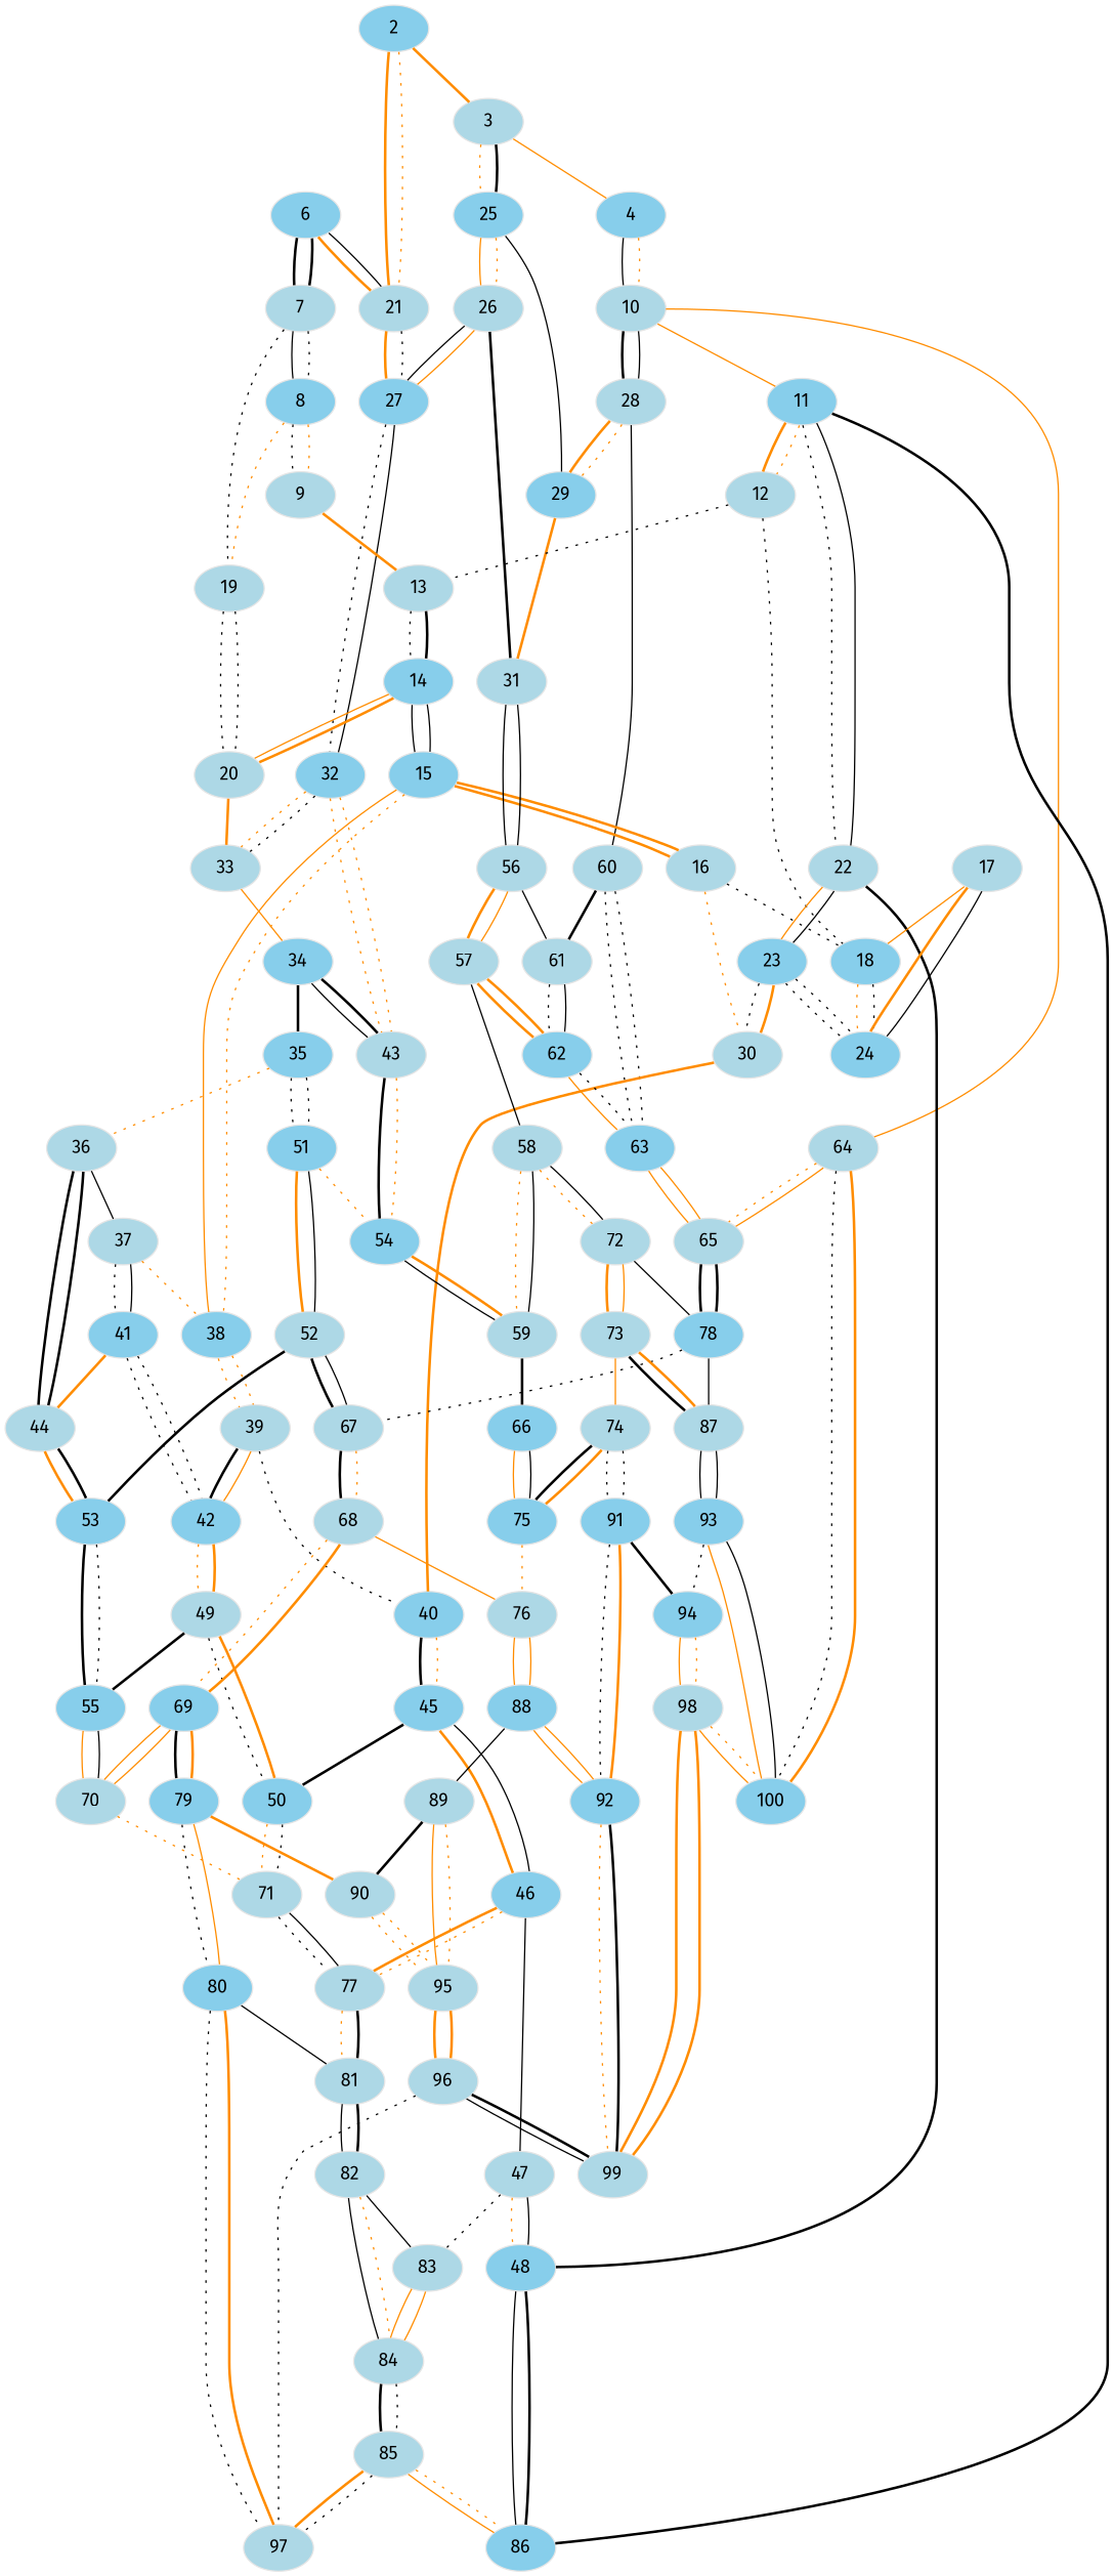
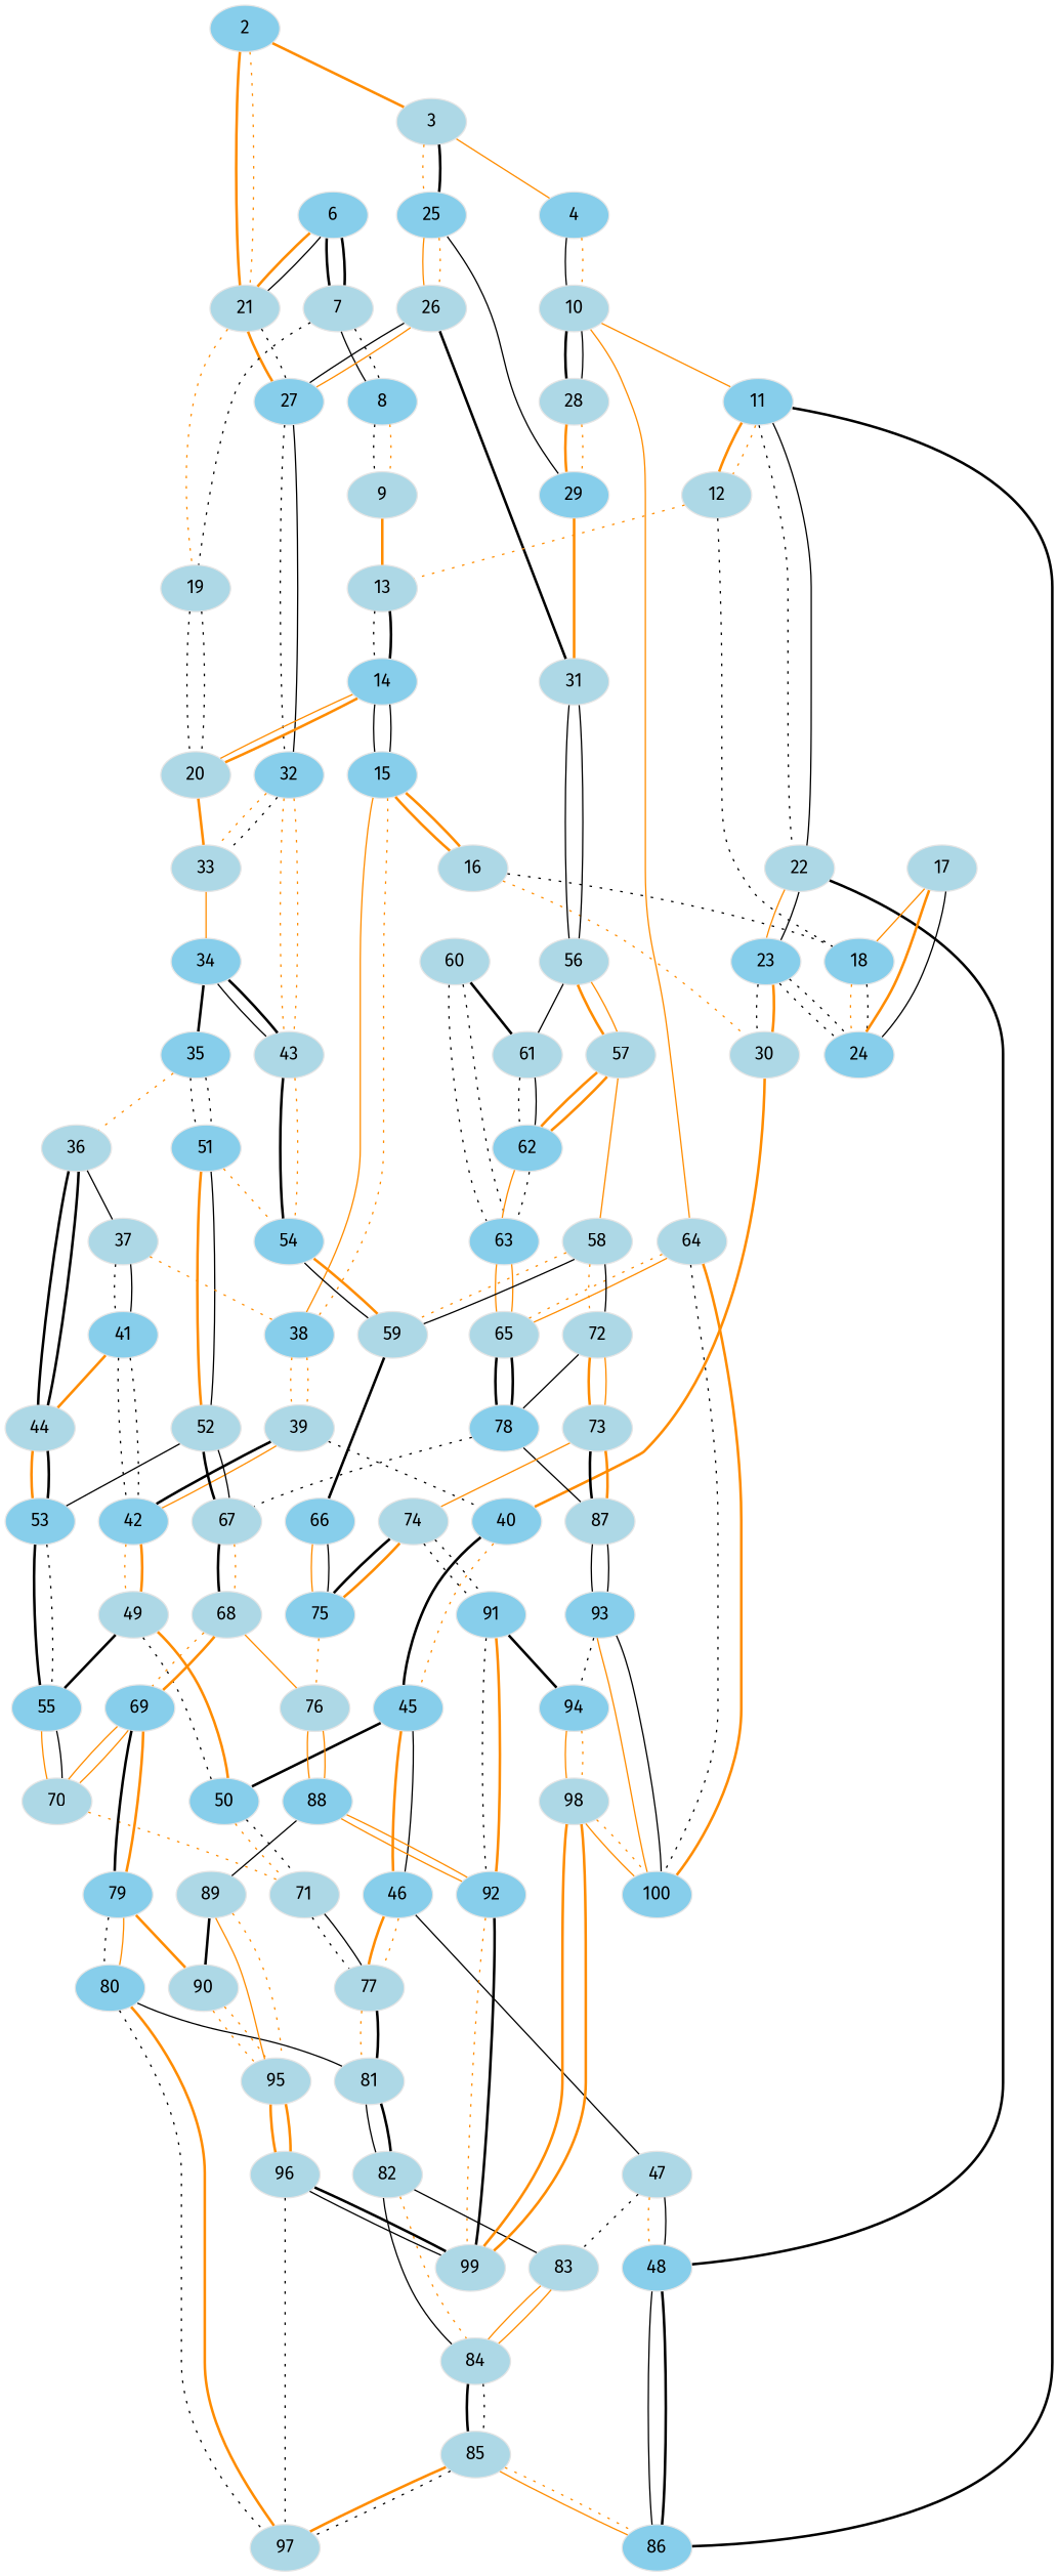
  graph {
    fontname="Fira Sans"
    node [color=gray90 fillcolor=lightblue fontname="Fira Sans" style=filled]
    edge [color=black fontname="Fira Sans" style=dotted]
    2 [fillcolor=skyblue]
    3
    21
    6 [fillcolor=skyblue]
    7
    4 [fillcolor=skyblue]
    25 [fillcolor=skyblue]
    27 [fillcolor=skyblue]
    10
    26
    29 [fillcolor=skyblue]
    11 [fillcolor=skyblue]
    28
    64
    9
    13
    8 [fillcolor=skyblue]
    19
    20
    14 [fillcolor=skyblue]
    12
    22
    86 [fillcolor=skyblue]
    60
    65
    100 [fillcolor=skyblue]
    18 [fillcolor=skyblue]
    23 [fillcolor=skyblue]
    48 [fillcolor=skyblue]
    24 [fillcolor=skyblue]
    15 [fillcolor=skyblue]
    16
    38 [fillcolor=skyblue]
    33
    30
    39
    17
    40 [fillcolor=skyblue]
    34 [fillcolor=skyblue]
    32 [fillcolor=skyblue]
    31
    56
    43
    61
    63 [fillcolor=skyblue]
    45 [fillcolor=skyblue]
    57
    54 [fillcolor=skyblue]
    35 [fillcolor=skyblue]
    36
    51 [fillcolor=skyblue]
    37
    44
    52
    41 [fillcolor=skyblue]
    53 [fillcolor=skyblue]
    42 [fillcolor=skyblue]
    49
    46 [fillcolor=skyblue]
    50 [fillcolor=skyblue]
    55 [fillcolor=skyblue]
    59
    47
    77
    71
    83
    81
    84
    70
    67
    68
    66 [fillcolor=skyblue]
    58
    62 [fillcolor=skyblue]
    72
    78 [fillcolor=skyblue]
    73
    75 [fillcolor=skyblue]
    87
    76
    69 [fillcolor=skyblue]
    79 [fillcolor=skyblue]
    88 [fillcolor=skyblue]
    80 [fillcolor=skyblue]
    90
    74
    91 [fillcolor=skyblue]
    93 [fillcolor=skyblue]
    92 [fillcolor=skyblue]
    94 [fillcolor=skyblue]
    89
    82
    97
    95
    85
    99
    96
    98
    2 -- 3 [color=darkorange style=bold]
    2 -- 21 [color=darkorange style=bold]
    2 -- 21 [color=darkorange]
    3 -- 4 [color=darkorange style=solid]
    3 -- 25 [color=darkorange]
    3 -- 25 [style=bold]
    21 -- 27 [color=darkorange style=bold]
    21 -- 27
    6 -- 21 [color=darkorange style=bold]
    6 -- 21 [style=solid]
    6 -- 7 [style=bold]
    6 -- 7 [style=bold]
    7 -- 8 [style=solid]
    7 -- 8
    7 -- 19
    4 -- 10 [style=solid]
    4 -- 10 [color=darkorange]
    25 -- 26 [color=darkorange style=solid]
    25 -- 26 [color=darkorange]
    25 -- 29 [style=solid]
    27 -- 32
    27 -- 32 [style=solid]
    10 -- 11 [color=darkorange style=solid]
    10 -- 28 [style=bold]
    10 -- 28 [style=solid]
    10 -- 64 [color=darkorange style=solid]
    26 -- 27 [style=solid]
    26 -- 27 [color=darkorange style=solid]
    26 -- 31 [style=bold]
    29 -- 31 [color=darkorange style=bold]
    11 -- 12 [color=darkorange style=bold]
    11 -- 12 [color=darkorange]
    11 -- 22
    11 -- 22 [style=solid]
    11 -- 86 [style=bold]
    28 -- 29 [color=darkorange style=bold]
    28 -- 29 [color=darkorange]
-   28 -- 60 [style=solid]
    64 -- 65 [color=darkorange]
    64 -- 65 [color=darkorange style=solid]
    64 -- 100
    64 -- 100 [color=darkorange style=bold]
    9 -- 13 [color=darkorange style=bold]
    13 -- 14
    13 -- 14 [style=bold]
    8 -- 9
    8 -- 9 [color=darkorange]
-   8 -- 19 [color=darkorange]
+   21 -- 19 [color=darkorange]
    19 -- 20
    19 -- 20
    20 -- 33 [color=darkorange style=bold]
    14 -- 20 [color=darkorange style=solid]
    14 -- 20 [color=darkorange style=bold]
    14 -- 15 [style=solid]
    14 -- 15 [style=solid]
-   12 -- 13
+   12 -- 13 [color=darkorange]
    12 -- 18
    22 -- 23 [color=darkorange style=solid]
    22 -- 23 [style=solid]
    22 -- 48 [style=bold]
    60 -- 61 [style=bold]
    60 -- 63
    60 -- 63
    65 -- 78 [style=bold]
    65 -- 78 [style=bold]
    18 -- 24 [color=darkorange]
    18 -- 24
    23 -- 24
    23 -- 24
    23 -- 30
    23 -- 30 [color=darkorange style=bold]
    48 -- 86 [style=solid]
    48 -- 86 [style=bold]
    15 -- 16 [color=darkorange style=bold]
    15 -- 16 [color=darkorange style=bold]
    15 -- 38 [color=darkorange style=solid]
    15 -- 38 [color=darkorange]
    16 -- 18
    16 -- 30 [color=darkorange]
    38 -- 39 [color=darkorange]
    38 -- 39 [color=darkorange]
    33 -- 34 [color=darkorange style=solid]
    30 -- 40 [color=darkorange style=bold]
    39 -- 40
    39 -- 42 [style=bold]
    39 -- 42 [color=darkorange style=solid]
    17 -- 18 [color=darkorange style=solid]
    17 -- 24 [color=darkorange style=bold]
    17 -- 24 [style=solid]
    40 -- 45 [style=bold]
    40 -- 45 [color=darkorange]
    34 -- 43 [style=solid]
    34 -- 43 [style=bold]
    34 -- 35 [style=bold]
    32 -- 33 [color=darkorange]
    32 -- 33
    32 -- 43 [color=darkorange]
    32 -- 43 [color=darkorange]
    31 -- 56 [style=solid]
    31 -- 56 [style=solid]
    56 -- 61 [style=solid]
    56 -- 57 [color=darkorange style=bold]
    56 -- 57 [color=darkorange style=solid]
    43 -- 54 [style=bold]
    43 -- 54 [color=darkorange]
    61 -- 62
    61 -- 62 [style=solid]
    63 -- 65 [color=darkorange style=solid]
    63 -- 65 [color=darkorange style=solid]
    45 -- 46 [color=darkorange style=bold]
    45 -- 46 [style=solid]
    45 -- 50 [style=bold]
-   57 -- 58 [style=solid]
+   57 -- 58 [color=darkorange style=solid]
    57 -- 62 [color=darkorange style=bold]
    57 -- 62 [color=darkorange style=bold]
    54 -- 59 [style=solid]
    54 -- 59 [color=darkorange style=bold]
    35 -- 36 [color=darkorange]
    35 -- 51
    35 -- 51
    36 -- 37 [style=solid]
    36 -- 44 [style=bold]
    36 -- 44 [style=bold]
    51 -- 54 [color=darkorange]
    51 -- 52 [color=darkorange style=bold]
    51 -- 52 [style=solid]
    37 -- 38 [color=darkorange]
    37 -- 41
    37 -- 41 [style=solid]
    44 -- 53 [color=darkorange style=bold]
    44 -- 53 [style=bold]
-   52 -- 53 [style=bold]
+   52 -- 53 [style=solid]
    52 -- 67 [style=bold]
    52 -- 67 [style=solid]
    41 -- 44 [color=darkorange style=bold]
    41 -- 42
    41 -- 42
    53 -- 55 [style=bold]
    53 -- 55
    42 -- 49 [color=darkorange]
    42 -- 49 [color=darkorange style=bold]
    49 -- 50
    49 -- 50 [color=darkorange style=bold]
    49 -- 55 [style=bold]
    46 -- 47 [style=solid]
    46 -- 77 [color=darkorange style=bold]
    46 -- 77 [color=darkorange]
    50 -- 71 [color=darkorange]
    50 -- 71
    55 -- 70 [color=darkorange style=solid]
    55 -- 70 [style=solid]
    59 -- 66 [style=bold]
    47 -- 48 [color=darkorange]
    47 -- 48 [style=solid]
    47 -- 83
    77 -- 81 [color=darkorange]
    77 -- 81 [style=bold]
    71 -- 77
    71 -- 77 [style=solid]
    83 -- 84 [color=darkorange style=solid]
    83 -- 84 [color=darkorange style=solid]
    81 -- 82 [style=solid]
    81 -- 82 [style=bold]
    84 -- 85 [style=bold]
    84 -- 85
    70 -- 71 [color=darkorange]
    67 -- 68 [style=bold]
    67 -- 68 [color=darkorange]
    68 -- 76 [color=darkorange style=solid]
    68 -- 69 [color=darkorange]
    68 -- 69 [color=darkorange style=bold]
    66 -- 75 [color=darkorange style=solid]
    66 -- 75 [style=solid]
    58 -- 59 [color=darkorange]
    58 -- 59 [style=solid]
    58 -- 72 [color=darkorange]
    58 -- 72 [style=solid]
    62 -- 63 [color=darkorange style=solid]
    62 -- 63
    72 -- 78 [style=solid]
    72 -- 73 [color=darkorange style=bold]
    72 -- 73 [color=darkorange style=solid]
    78 -- 67
    78 -- 87 [style=solid]
    73 -- 87 [style=bold]
    73 -- 87 [color=darkorange style=bold]
    73 -- 74 [color=darkorange style=solid]
    75 -- 76 [color=darkorange]
    87 -- 93 [style=solid]
    87 -- 93 [style=solid]
    76 -- 88 [color=darkorange style=solid]
    76 -- 88 [color=darkorange style=solid]
    69 -- 70 [color=darkorange style=solid]
    69 -- 70 [color=darkorange style=solid]
    69 -- 79 [style=bold]
    69 -- 79 [color=darkorange style=bold]
    79 -- 80
    79 -- 80 [color=darkorange style=solid]
    79 -- 90 [color=darkorange style=bold]
    88 -- 92 [color=darkorange style=solid]
    88 -- 92 [color=darkorange style=solid]
    88 -- 89 [style=solid]
    80 -- 81 [style=solid]
    80 -- 97
    80 -- 97 [color=darkorange style=bold]
    90 -- 95 [color=darkorange]
    90 -- 95 [color=darkorange]
    74 -- 75 [style=bold]
    74 -- 75 [color=darkorange style=bold]
    74 -- 91
    74 -- 91
    91 -- 92
    91 -- 92 [color=darkorange style=bold]
    91 -- 94 [style=bold]
    93 -- 100 [color=darkorange style=solid]
    93 -- 100 [style=solid]
    93 -- 94
    92 -- 99 [color=darkorange]
    92 -- 99 [style=bold]
    94 -- 98 [color=darkorange style=solid]
    94 -- 98 [color=darkorange]
    89 -- 90 [style=bold]
    89 -- 95 [color=darkorange style=solid]
    89 -- 95 [color=darkorange]
    82 -- 83 [style=solid]
    82 -- 84 [style=solid]
    82 -- 84 [color=darkorange]
    95 -- 96 [color=darkorange style=bold]
    95 -- 96 [color=darkorange style=bold]
    85 -- 86 [color=darkorange style=solid]
    85 -- 86 [color=darkorange]
    85 -- 97 [color=darkorange style=bold]
    85 -- 97
    96 -- 97
    96 -- 99 [style=solid]
    96 -- 99 [style=bold]
    98 -- 100 [color=darkorange style=solid]
    98 -- 100 [color=darkorange]
    98 -- 99 [color=darkorange style=bold]
    98 -- 99 [color=darkorange style=bold]
  }
